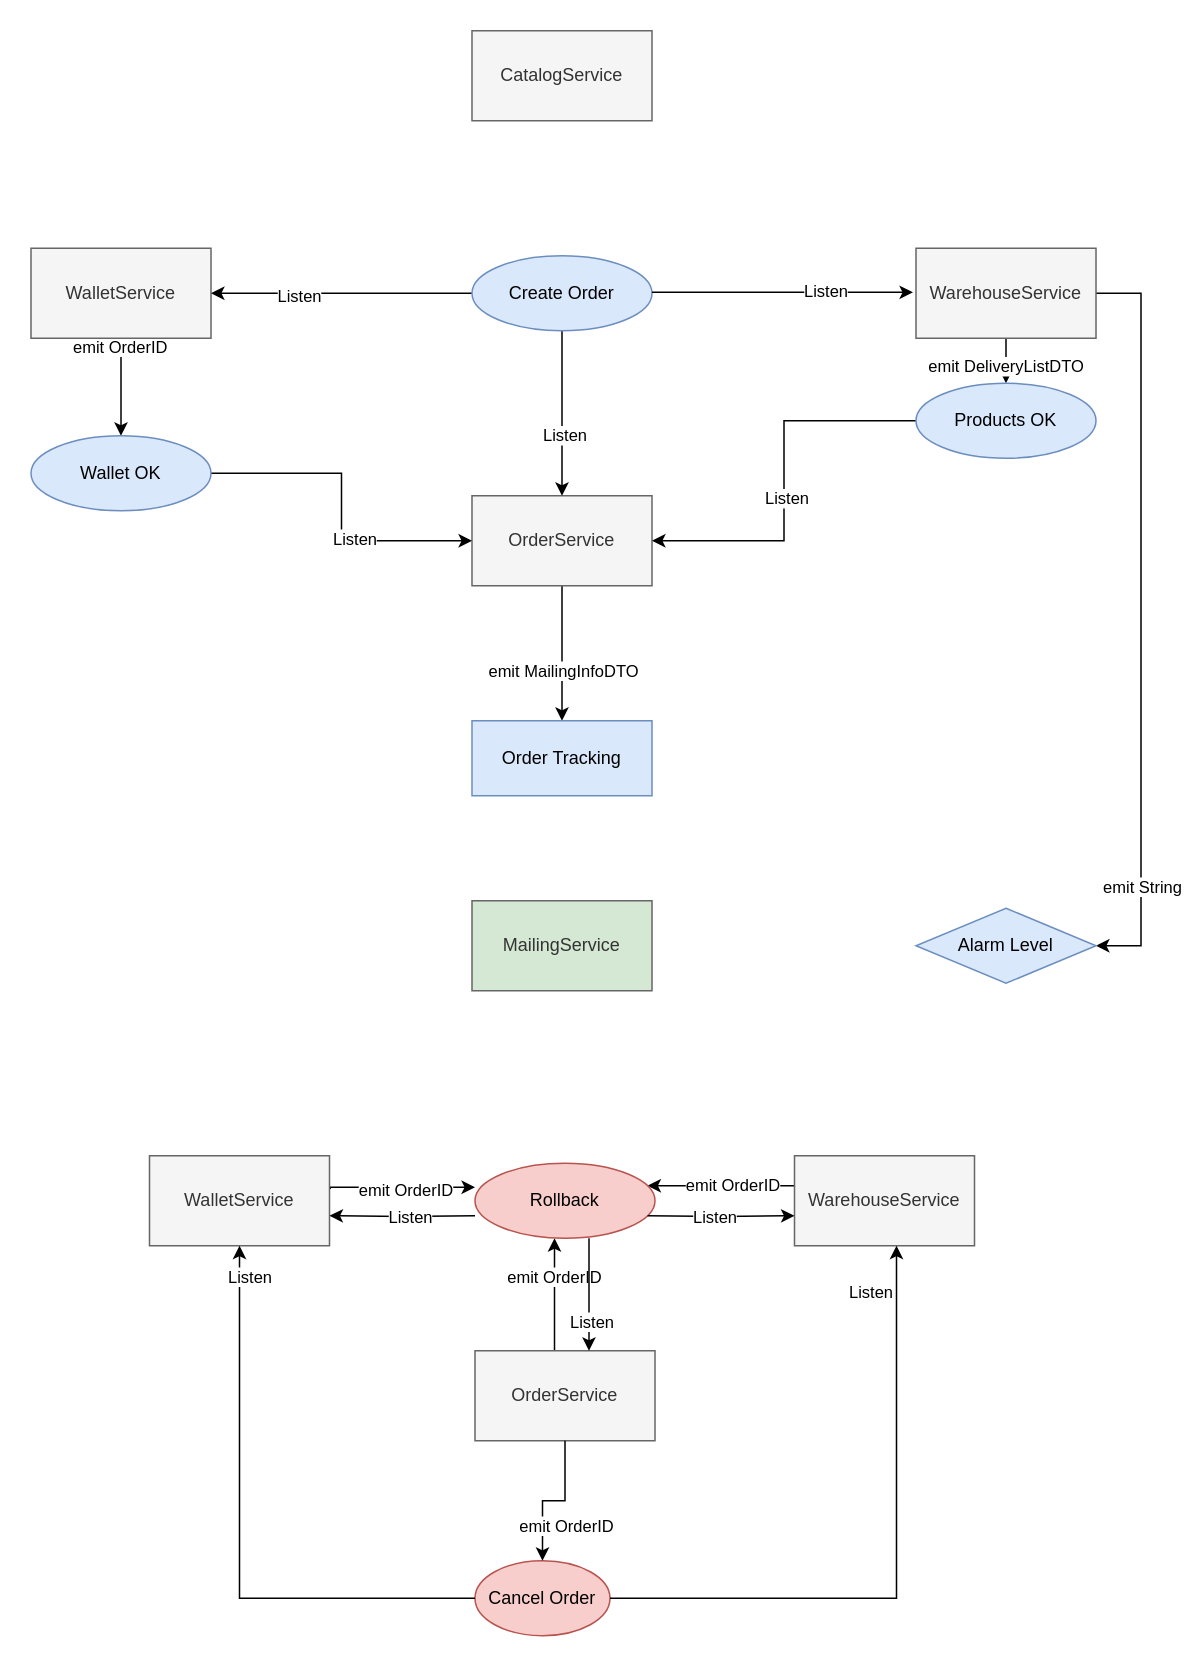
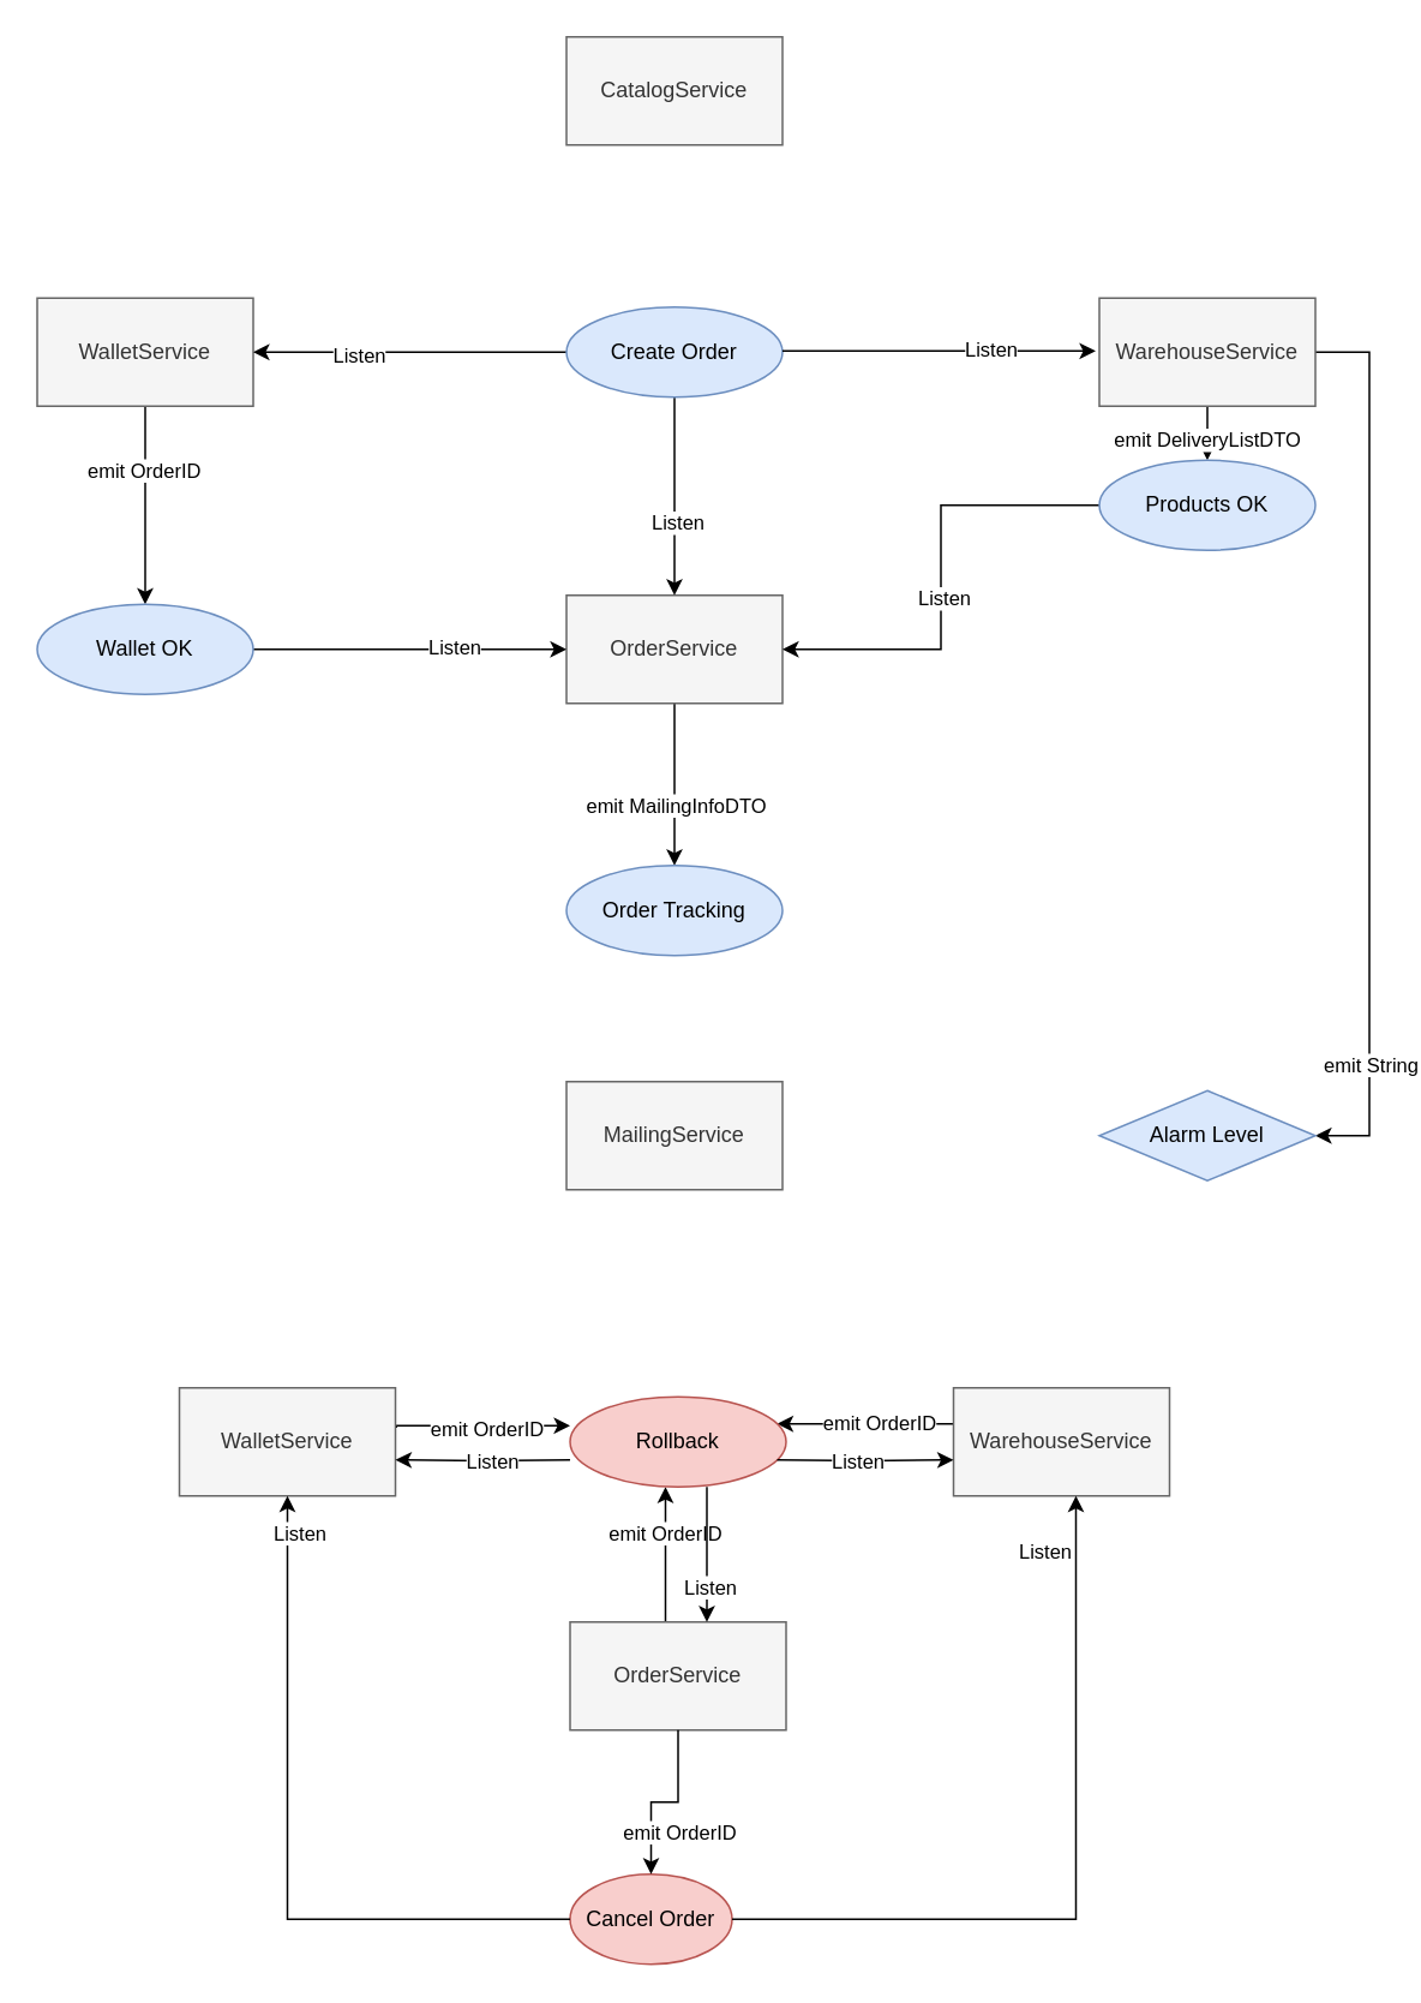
  <mxCell id="0" />
  <mxCell id="1" parent="0" />
  <mxCell id="2" style="edgeStyle=orthogonalEdgeStyle;rounded=0;orthogonalLoop=1;jettySize=auto;html=1;entryX=0.5;entryY=0;entryDx=0;entryDy=0;" parent="1" source="4" target="27" edge="1"><mxGeometry relative="1" as="geometry" /></mxCell>
  <mxCell id="3" value="emit MailingInfoDTO" style="edgeLabel;html=1;align=center;verticalAlign=middle;resizable=0;points=[];" parent="2" vertex="1" connectable="0"><mxGeometry x="0.244" relative="1" as="geometry"><mxPoint as="offset" /></mxGeometry></mxCell>
  <mxCell id="4" value="OrderService" style="rounded=0;whiteSpace=wrap;html=1;fillColor=#f5f5f5;strokeColor=#666666;fontColor=#333333;" parent="1" vertex="1"><mxGeometry x="314" y="330" width="120" height="60" as="geometry" /></mxCell>
  <mxCell id="5" value="CatalogService" style="rounded=0;whiteSpace=wrap;html=1;fillColor=#f5f5f5;strokeColor=#666666;fontColor=#333333;" parent="1" vertex="1"><mxGeometry x="314" y="20" width="120" height="60" as="geometry" /></mxCell>
  <mxCell id="6" style="edgeStyle=orthogonalEdgeStyle;rounded=0;orthogonalLoop=1;jettySize=auto;html=1;entryX=0.5;entryY=0;entryDx=0;entryDy=0;" parent="1" source="10" target="23" edge="1"><mxGeometry relative="1" as="geometry" /></mxCell>
  <mxCell id="7" value="emit DeliveryListDTO" style="edgeLabel;html=1;align=center;verticalAlign=middle;resizable=0;points=[];" parent="6" vertex="1" connectable="0"><mxGeometry x="-0.24" y="-1" relative="1" as="geometry"><mxPoint y="-1" as="offset" /></mxGeometry></mxCell>
  <mxCell id="8" style="edgeStyle=orthogonalEdgeStyle;rounded=0;orthogonalLoop=1;jettySize=auto;html=1;entryX=1;entryY=0.5;entryDx=0;entryDy=0;" parent="1" source="10" target="29" edge="1"><mxGeometry relative="1" as="geometry"><Array as="points"><mxPoint x="760" y="195" /><mxPoint x="760" y="630" /></Array></mxGeometry></mxCell>
  <mxCell id="9" value="emit String" style="edgeLabel;html=1;align=center;verticalAlign=middle;resizable=0;points=[];" parent="8" vertex="1" connectable="0"><mxGeometry x="0.733" y="3" relative="1" as="geometry"><mxPoint x="-3" y="-4" as="offset" /></mxGeometry></mxCell>
  <mxCell id="10" value="WarehouseService" style="rounded=0;whiteSpace=wrap;html=1;fillColor=#f5f5f5;strokeColor=#666666;fontColor=#333333;" parent="1" vertex="1"><mxGeometry x="610" y="165" width="120" height="60" as="geometry" /></mxCell>
  <mxCell id="11" style="edgeStyle=orthogonalEdgeStyle;rounded=0;orthogonalLoop=1;jettySize=auto;html=1;" parent="1" source="13" target="26" edge="1"><mxGeometry relative="1" as="geometry" /></mxCell>
  <mxCell id="12" value="emit OrderID&amp;nbsp;" style="edgeLabel;html=1;align=center;verticalAlign=middle;resizable=0;points=[];" parent="11" vertex="1" connectable="0"><mxGeometry x="0.336" y="1" relative="1" as="geometry"><mxPoint x="-1" y="-38" as="offset" /></mxGeometry></mxCell>
  <mxCell id="13" value="WalletService" style="rounded=0;whiteSpace=wrap;html=1;fillColor=#f5f5f5;strokeColor=#666666;fontColor=#333333;" parent="1" vertex="1"><mxGeometry x="20" y="165" width="120" height="60" as="geometry" /></mxCell>
  <mxCell id="14" value="" style="edgeStyle=orthogonalEdgeStyle;rounded=0;orthogonalLoop=1;jettySize=auto;html=1;" parent="1" source="18" target="4" edge="1"><mxGeometry relative="1" as="geometry" /></mxCell>
  <mxCell id="15" value="Listen" style="edgeLabel;html=1;align=center;verticalAlign=middle;resizable=0;points=[];" parent="14" vertex="1" connectable="0"><mxGeometry x="0.247" y="1" relative="1" as="geometry"><mxPoint as="offset" /></mxGeometry></mxCell>
  <mxCell id="16" value="" style="edgeStyle=orthogonalEdgeStyle;rounded=0;orthogonalLoop=1;jettySize=auto;html=1;" parent="1" source="18" edge="1"><mxGeometry relative="1" as="geometry"><mxPoint x="140" y="195" as="targetPoint" /></mxGeometry></mxCell>
  <mxCell id="17" value="Listen" style="edgeLabel;html=1;align=center;verticalAlign=middle;resizable=0;points=[];" parent="16" vertex="1" connectable="0"><mxGeometry x="0.327" y="1" relative="1" as="geometry"><mxPoint as="offset" /></mxGeometry></mxCell>
  <mxCell id="18" value="Create Order" style="ellipse;whiteSpace=wrap;html=1;fillColor=#dae8fc;strokeColor=#6c8ebf;" parent="1" vertex="1"><mxGeometry x="314" y="170" width="120" height="50" as="geometry" /></mxCell>
  <mxCell id="19" value="" style="edgeStyle=orthogonalEdgeStyle;rounded=0;orthogonalLoop=1;jettySize=auto;html=1;" parent="1" edge="1"><mxGeometry relative="1" as="geometry"><mxPoint x="434" y="194.41" as="sourcePoint" /><mxPoint x="608" y="194.41" as="targetPoint" /></mxGeometry></mxCell>
  <mxCell id="20" value="Listen" style="edgeLabel;html=1;align=center;verticalAlign=middle;resizable=0;points=[];" parent="19" vertex="1" connectable="0"><mxGeometry x="0.327" y="1" relative="1" as="geometry"><mxPoint as="offset" /></mxGeometry></mxCell>
  <mxCell id="21" style="edgeStyle=orthogonalEdgeStyle;rounded=0;orthogonalLoop=1;jettySize=auto;html=1;entryX=1;entryY=0.5;entryDx=0;entryDy=0;" parent="1" source="23" target="4" edge="1"><mxGeometry relative="1" as="geometry" /></mxCell>
  <mxCell id="22" value="Listen" style="edgeLabel;html=1;align=center;verticalAlign=middle;resizable=0;points=[];" parent="21" vertex="1" connectable="0"><mxGeometry x="0.083" y="1" relative="1" as="geometry"><mxPoint as="offset" /></mxGeometry></mxCell>
  <mxCell id="23" value="Products OK" style="ellipse;whiteSpace=wrap;html=1;fillColor=#dae8fc;strokeColor=#6c8ebf;" parent="1" vertex="1"><mxGeometry x="610" y="255" width="120" height="50" as="geometry" /></mxCell>
  <mxCell id="24" style="edgeStyle=orthogonalEdgeStyle;rounded=0;orthogonalLoop=1;jettySize=auto;html=1;" parent="1" source="26" target="4" edge="1"><mxGeometry relative="1" as="geometry" /></mxCell>
  <mxCell id="25" value="Listen" style="edgeLabel;html=1;align=center;verticalAlign=middle;resizable=0;points=[];" parent="24" vertex="1" connectable="0"><mxGeometry x="0.278" y="2" relative="1" as="geometry"><mxPoint as="offset" /></mxGeometry></mxCell>
- <mxCell id="26" value="Wallet OK" style="ellipse;whiteSpace=wrap;html=1;fillColor=#dae8fc;strokeColor=#6c8ebf;" parent="1" vertex="1"><mxGeometry x="20" y="290" width="120" height="50" as="geometry" /></mxCell>
- <mxCell id="27" value="Order Tracking" style="whiteSpace=wrap;html=1;fillColor=#dae8fc;strokeColor=#6c8ebf;rounded=0;" parent="1" vertex="1"><mxGeometry x="314" y="480" width="120" height="50" as="geometry" /></mxCell>
- <mxCell id="28" value="MailingService" style="rounded=0;whiteSpace=wrap;html=1;fillColor=#d5e8d4;strokeColor=#666666;fontColor=#333333;" parent="1" vertex="1"><mxGeometry x="314" y="600" width="120" height="60" as="geometry" /></mxCell>
+ <mxCell id="26" value="Wallet OK" style="ellipse;whiteSpace=wrap;html=1;fillColor=#dae8fc;strokeColor=#6c8ebf;" parent="1" vertex="1"><mxGeometry x="20" y="335" width="120" height="50" as="geometry" /></mxCell>
+ <mxCell id="27" value="Order Tracking" style="ellipse;whiteSpace=wrap;html=1;fillColor=#dae8fc;strokeColor=#6c8ebf;" parent="1" vertex="1"><mxGeometry x="314" y="480" width="120" height="50" as="geometry" /></mxCell>
+ <mxCell id="28" value="MailingService" style="rounded=0;whiteSpace=wrap;html=1;fillColor=#f5f5f5;strokeColor=#666666;fontColor=#333333;" parent="1" vertex="1"><mxGeometry x="314" y="600" width="120" height="60" as="geometry" /></mxCell>
  <mxCell id="29" value="Alarm Level" style="rhombus;whiteSpace=wrap;html=1;fillColor=#dae8fc;strokeColor=#6c8ebf;" parent="1" vertex="1"><mxGeometry x="610" y="605" width="120" height="50" as="geometry" /></mxCell>
  <mxCell id="30" style="edgeStyle=orthogonalEdgeStyle;rounded=0;orthogonalLoop=1;jettySize=auto;html=1;entryX=0.5;entryY=1;entryDx=0;entryDy=0;" parent="1" edge="1"><mxGeometry relative="1" as="geometry"><mxPoint x="369" y="900" as="sourcePoint" /><mxPoint x="369" y="825" as="targetPoint" /></mxGeometry></mxCell>
  <mxCell id="31" value="emit OrderID" style="edgeLabel;html=1;align=center;verticalAlign=middle;resizable=0;points=[];labelBorderColor=none;" parent="30" vertex="1" connectable="0"><mxGeometry x="-0.166" y="-1" relative="1" as="geometry"><mxPoint x="-2" y="-18.57" as="offset" /></mxGeometry></mxCell>
  <mxCell id="32" value="OrderService" style="rounded=0;whiteSpace=wrap;html=1;fillColor=#f5f5f5;strokeColor=#666666;fontColor=#333333;" parent="1" vertex="1"><mxGeometry x="316" y="900" width="120" height="60" as="geometry" /></mxCell>
  <mxCell id="33" style="edgeStyle=orthogonalEdgeStyle;rounded=0;orthogonalLoop=1;jettySize=auto;html=1;" parent="1" source="35" target="39" edge="1"><mxGeometry relative="1" as="geometry"><Array as="points"><mxPoint x="469" y="790" /><mxPoint x="469" y="790" /></Array></mxGeometry></mxCell>
  <mxCell id="34" value="emit OrderID" style="edgeLabel;html=1;align=center;verticalAlign=middle;resizable=0;points=[];" parent="33" vertex="1" connectable="0"><mxGeometry x="0.227" y="1" relative="1" as="geometry"><mxPoint x="18" y="-1.03" as="offset" /></mxGeometry></mxCell>
  <mxCell id="35" value="WarehouseService" style="rounded=0;whiteSpace=wrap;html=1;fillColor=#f5f5f5;strokeColor=#666666;fontColor=#333333;" parent="1" vertex="1"><mxGeometry x="529" y="770" width="120" height="60" as="geometry" /></mxCell>
  <mxCell id="36" style="edgeStyle=orthogonalEdgeStyle;rounded=0;orthogonalLoop=1;jettySize=auto;html=1;entryX=0;entryY=0.5;entryDx=0;entryDy=0;exitX=1.004;exitY=0.369;exitDx=0;exitDy=0;exitPerimeter=0;" parent="1" source="38" edge="1"><mxGeometry relative="1" as="geometry"><mxPoint x="239" y="791" as="sourcePoint" /><mxPoint x="316" y="791" as="targetPoint" /><Array as="points"><mxPoint x="219" y="791" /></Array></mxGeometry></mxCell>
  <mxCell id="37" value="emit OrderID" style="edgeLabel;html=1;align=center;verticalAlign=middle;resizable=0;points=[];" parent="36" vertex="1" connectable="0"><mxGeometry x="0.181" y="-1" relative="1" as="geometry"><mxPoint x="-7.06" as="offset" /></mxGeometry></mxCell>
  <mxCell id="38" value="WalletService" style="rounded=0;whiteSpace=wrap;html=1;fillColor=#f5f5f5;strokeColor=#666666;fontColor=#333333;" parent="1" vertex="1"><mxGeometry x="99" y="770" width="120" height="60" as="geometry" /></mxCell>
  <mxCell id="39" value="Rollback" style="ellipse;whiteSpace=wrap;html=1;fillColor=#f8cecc;strokeColor=#b85450;" parent="1" vertex="1"><mxGeometry x="316" y="775" width="120" height="50" as="geometry" /></mxCell>
  <mxCell id="40" style="edgeStyle=orthogonalEdgeStyle;rounded=0;orthogonalLoop=1;jettySize=auto;html=1;entryX=0.5;entryY=1;entryDx=0;entryDy=0;" parent="1" edge="1"><mxGeometry relative="1" as="geometry"><mxPoint x="392" y="825" as="sourcePoint" /><mxPoint x="392" y="900" as="targetPoint" /></mxGeometry></mxCell>
  <mxCell id="41" value="Listen" style="edgeLabel;html=1;align=center;verticalAlign=middle;resizable=0;points=[];" parent="40" vertex="1" connectable="0"><mxGeometry x="0.249" relative="1" as="geometry"><mxPoint x="1" y="8.14" as="offset" /></mxGeometry></mxCell>
  <mxCell id="42" style="edgeStyle=orthogonalEdgeStyle;rounded=0;orthogonalLoop=1;jettySize=auto;html=1;entryX=0;entryY=0.667;entryDx=0;entryDy=0;entryPerimeter=0;" parent="1" target="35" edge="1"><mxGeometry relative="1" as="geometry"><mxPoint x="431.027" y="810.034" as="sourcePoint" /><mxPoint x="509" y="810.034" as="targetPoint" /><Array as="points" /></mxGeometry></mxCell>
  <mxCell id="43" value="Listen" style="edgeLabel;html=1;align=center;verticalAlign=middle;resizable=0;points=[];" parent="42" vertex="1" connectable="0"><mxGeometry x="-0.354" y="2" relative="1" as="geometry"><mxPoint x="12.77" y="1.99" as="offset" /></mxGeometry></mxCell>
  <mxCell id="44" style="edgeStyle=orthogonalEdgeStyle;rounded=0;orthogonalLoop=1;jettySize=auto;html=1;entryX=1;entryY=0.667;entryDx=0;entryDy=0;entryPerimeter=0;" parent="1" target="38" edge="1"><mxGeometry relative="1" as="geometry"><mxPoint x="316" y="810" as="sourcePoint" /><mxPoint x="239" y="810" as="targetPoint" /><Array as="points" /></mxGeometry></mxCell>
  <mxCell id="45" value="Listen" style="edgeLabel;html=1;align=center;verticalAlign=middle;resizable=0;points=[];" parent="44" vertex="1" connectable="0"><mxGeometry x="-0.273" y="2" relative="1" as="geometry"><mxPoint x="-9" y="-2.01" as="offset" /></mxGeometry></mxCell>
  <mxCell id="46" value="Cancel Order" style="ellipse;whiteSpace=wrap;html=1;fillColor=#f8cecc;strokeColor=#b85450;" vertex="1" parent="1"><mxGeometry x="316" y="1040" width="90" height="50" as="geometry" /></mxCell>
  <mxCell id="47" style="edgeStyle=orthogonalEdgeStyle;rounded=0;orthogonalLoop=1;jettySize=auto;html=1;entryX=0.5;entryY=0;entryDx=0;entryDy=0;exitX=0.5;exitY=1;exitDx=0;exitDy=0;" edge="1" parent="1" source="32" target="46"><mxGeometry relative="1" as="geometry"><mxPoint x="391" y="1000" as="sourcePoint" /><mxPoint x="294" y="1000.02" as="targetPoint" /><Array as="points" /></mxGeometry></mxCell>
  <mxCell id="48" value="emit OrderID" style="edgeLabel;html=1;align=center;verticalAlign=middle;resizable=0;points=[];" vertex="1" connectable="0" parent="47"><mxGeometry x="-0.273" y="2" relative="1" as="geometry"><mxPoint x="-2" y="21" as="offset" /></mxGeometry></mxCell>
  <mxCell id="49" style="edgeStyle=orthogonalEdgeStyle;rounded=0;orthogonalLoop=1;jettySize=auto;html=1;exitX=0;exitY=0.5;exitDx=0;exitDy=0;entryX=0.5;entryY=1;entryDx=0;entryDy=0;" edge="1" parent="1" source="46" target="38"><mxGeometry relative="1" as="geometry"><mxPoint x="326" y="820" as="sourcePoint" /><mxPoint x="167" y="830" as="targetPoint" /><Array as="points"><mxPoint x="159" y="1065" /></Array></mxGeometry></mxCell>
  <mxCell id="50" value="Listen" style="edgeLabel;html=1;align=center;verticalAlign=middle;resizable=0;points=[];" vertex="1" connectable="0" parent="49"><mxGeometry x="-0.273" y="2" relative="1" as="geometry"><mxPoint x="-9" y="-217" as="offset" /></mxGeometry></mxCell>
  <mxCell id="51" style="edgeStyle=orthogonalEdgeStyle;rounded=0;orthogonalLoop=1;jettySize=auto;html=1;exitX=1;exitY=0.5;exitDx=0;exitDy=0;" edge="1" parent="1" source="46"><mxGeometry relative="1" as="geometry"><mxPoint x="744.5" y="1065" as="sourcePoint" /><mxPoint x="597" y="830" as="targetPoint" /><Array as="points"><mxPoint x="597" y="1065" /><mxPoint x="597" y="830" /></Array></mxGeometry></mxCell>
  <mxCell id="52" value="Listen" style="edgeLabel;html=1;align=center;verticalAlign=middle;resizable=0;points=[];" vertex="1" connectable="0" parent="51"><mxGeometry x="-0.273" y="2" relative="1" as="geometry"><mxPoint x="18" y="-203" as="offset" /></mxGeometry></mxCell>
